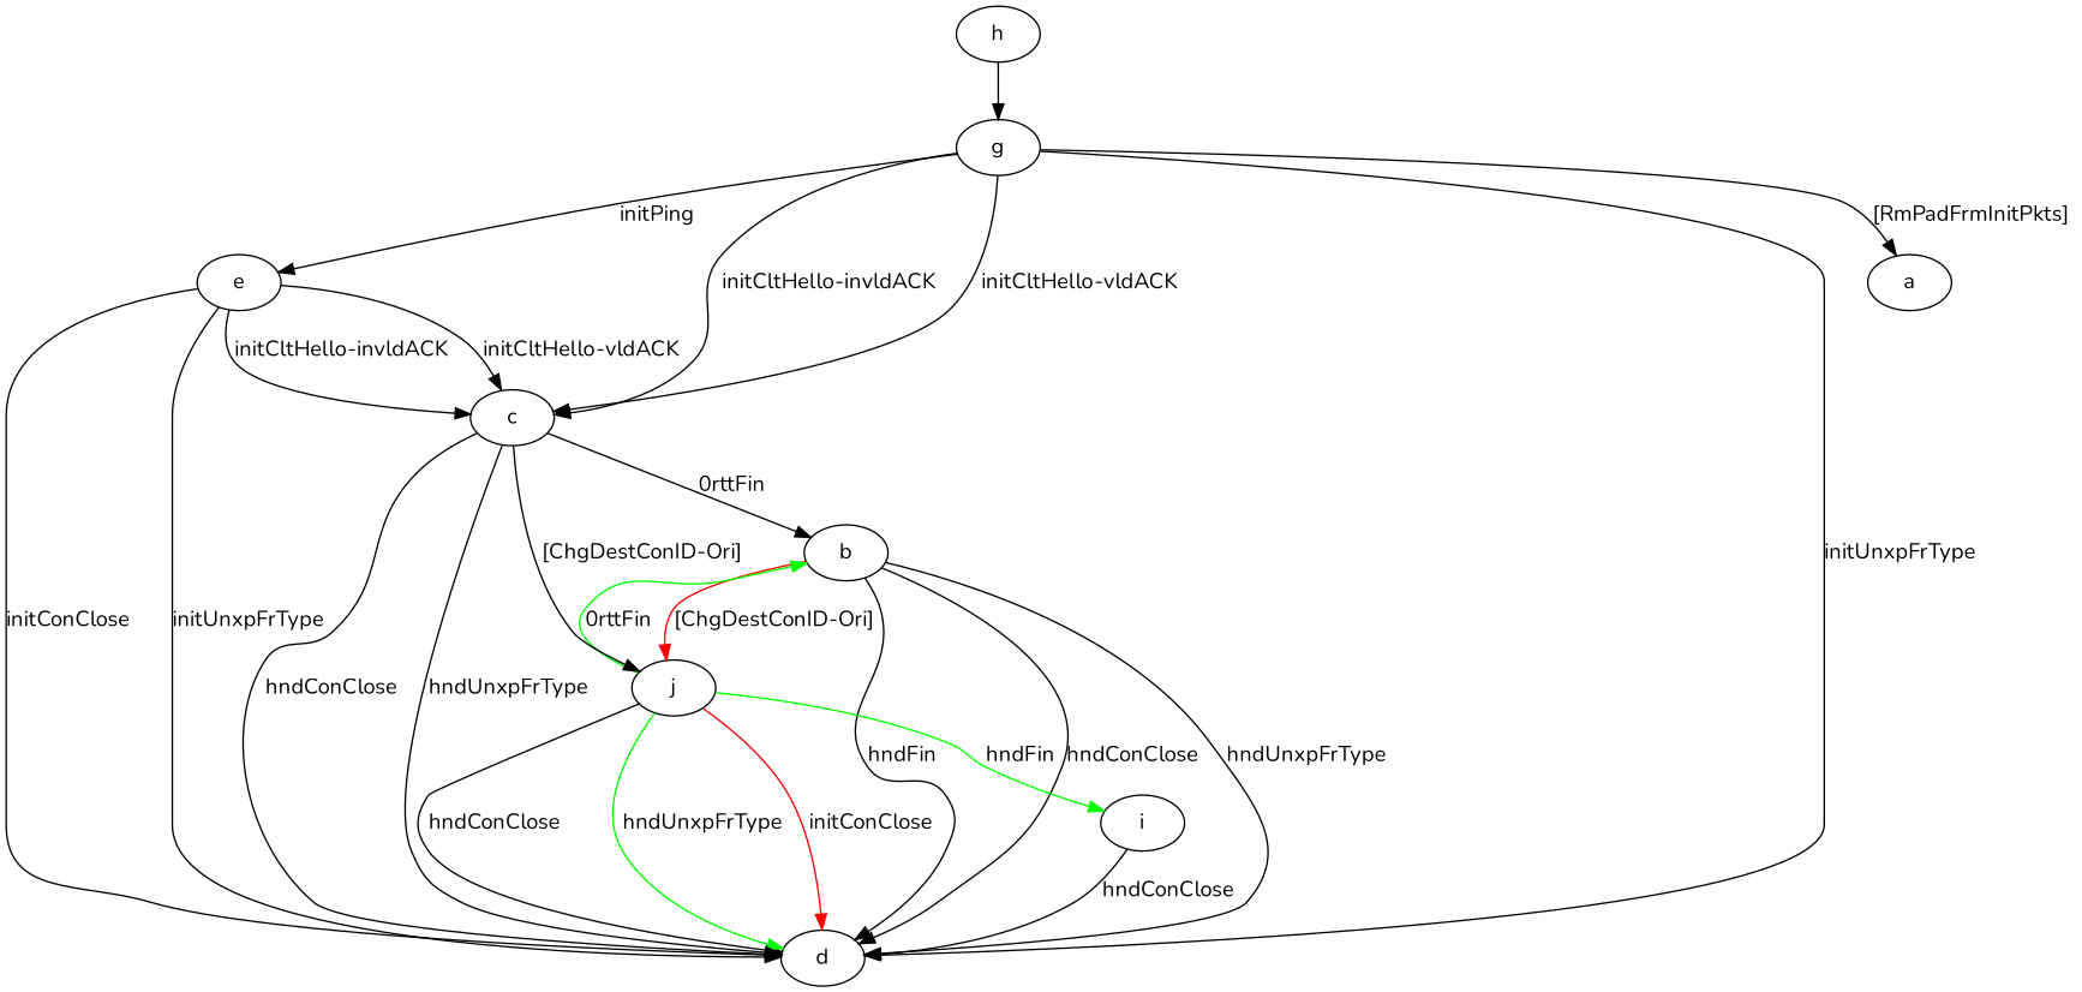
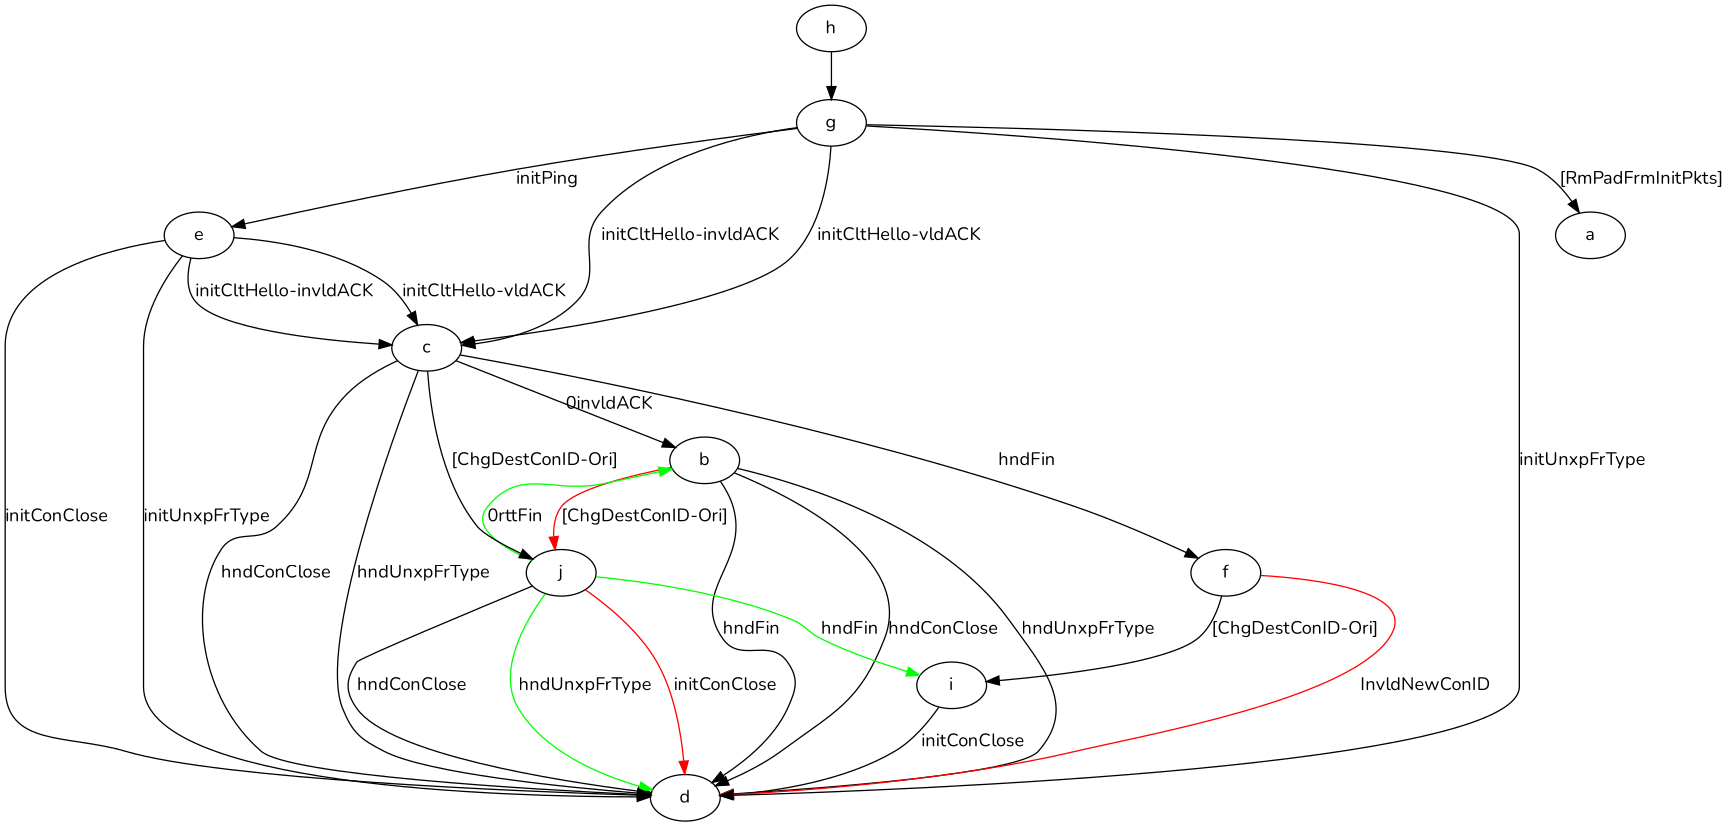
  digraph {
    fontname=Nunito
    node [fontname=Nunito]
    edge [fontname=Nunito]
    b
    d
    j
    i
    c
+   f
    e
    g
    a
    h
    b -> d [label="hndFin "]
    b -> d [label="hndConClose "]
    b -> d [label="hndUnxpFrType "]
    b -> j [color=red label="[ChgDestConID-Ori] "]
    j -> b [color=green label="0rttFin "]
    j -> d [label="hndConClose "]
    j -> d [color=green label="hndUnxpFrType "]
    j -> d [color=red label="initConClose "]
    j -> i [color=green label="hndFin "]
-   i -> d [label="hndConClose "]
-   c -> b [label="0rttFin "]
+   i -> d [label="initConClose "]
+   c -> b [label="0invldACK "]
    c -> d [label="hndConClose "]
    c -> d [label="hndUnxpFrType "]
    c -> j [label="[ChgDestConID-Ori] "]
+   c -> f [label="hndFin "]
+   f -> d [color=red label="InvldNewConID "]
+   f -> i [label="[ChgDestConID-Ori] "]
    e -> d [label="initConClose "]
    e -> d [label="initUnxpFrType "]
    e -> c [label="initCltHello-vldACK "]
    e -> c [label="initCltHello-invldACK "]
    g -> d [label="initUnxpFrType "]
    g -> c [label="initCltHello-vldACK "]
    g -> c [label="initCltHello-invldACK "]
    g -> e [label="initPing "]
    g -> a [label="[RmPadFrmInitPkts] "]
    h -> g
  }
